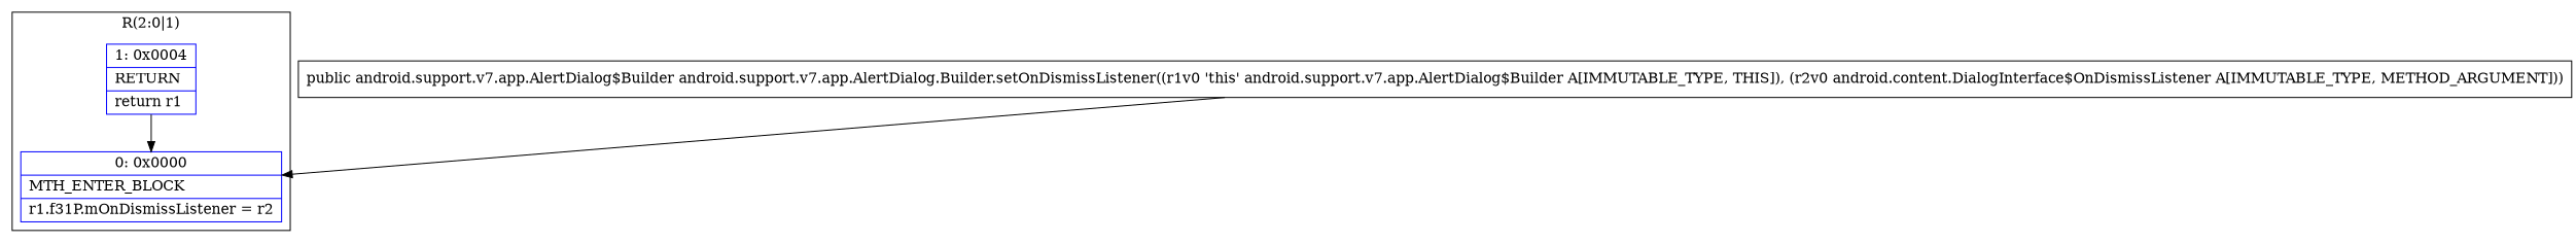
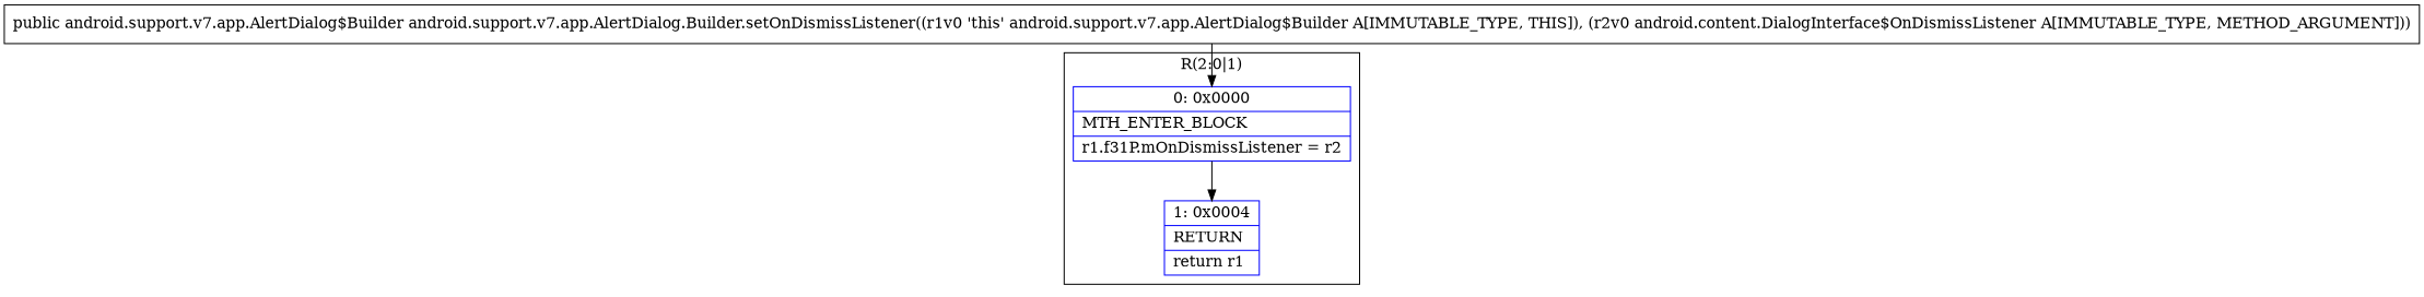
  digraph {
    node [color=blue shape=record]
    n1 [label="{0\:\ 0x0000|MTH_ENTER_BLOCK\l|r1.f31P.mOnDismissListener = r2\l}"]
    n2 [label="{1\:\ 0x0004|RETURN\l|return r1\l}"]
    n3 [label="{public android.support.v7.app.AlertDialog$Builder android.support.v7.app.AlertDialog.Builder.setOnDismissListener((r1v0 'this' android.support.v7.app.AlertDialog$Builder A[IMMUTABLE_TYPE, THIS]), (r2v0 android.content.DialogInterface$OnDismissListener A[IMMUTABLE_TYPE, METHOD_ARGUMENT])) }" color=""]
    subgraph cluster_1 {
      label="R(2:0|1)"
      n1
      n2
    }
-   n2 -> n1
+   n1 -> n2
    n3 -> n1
  }
